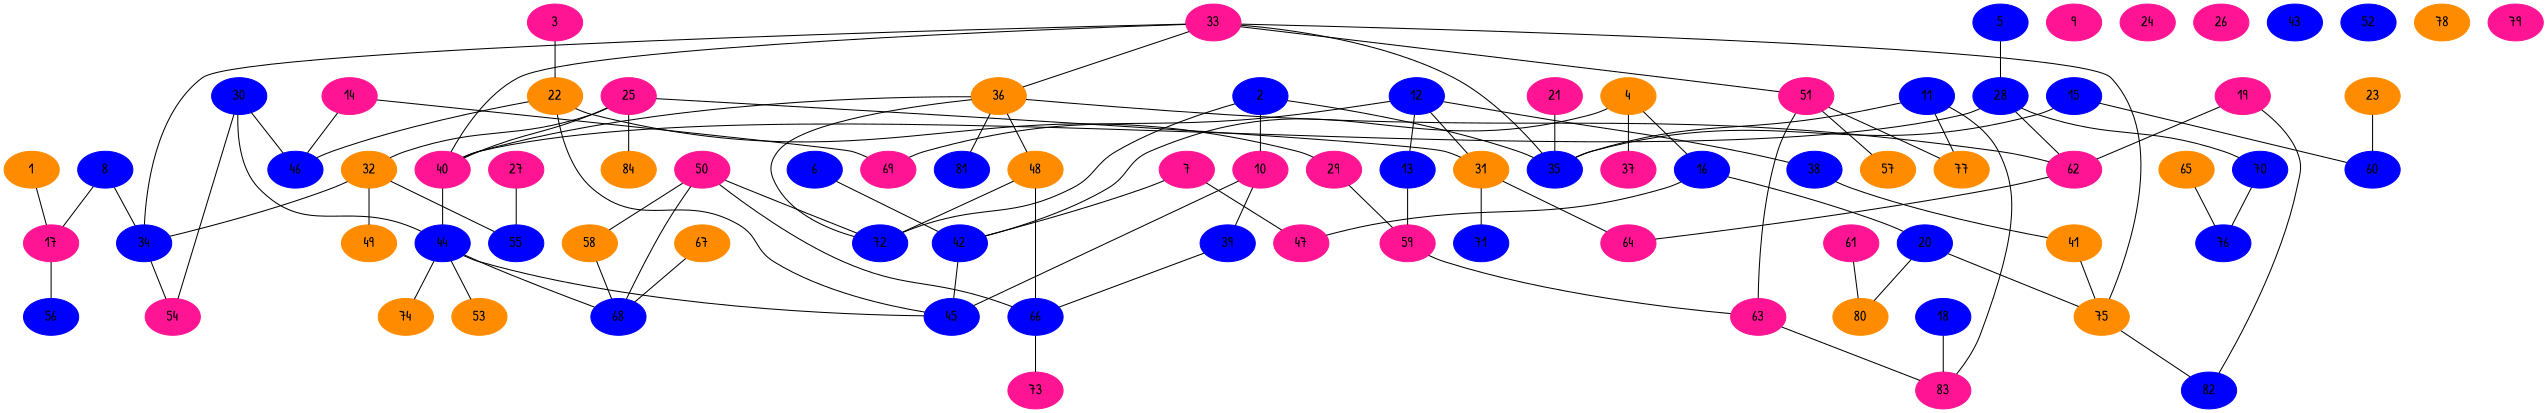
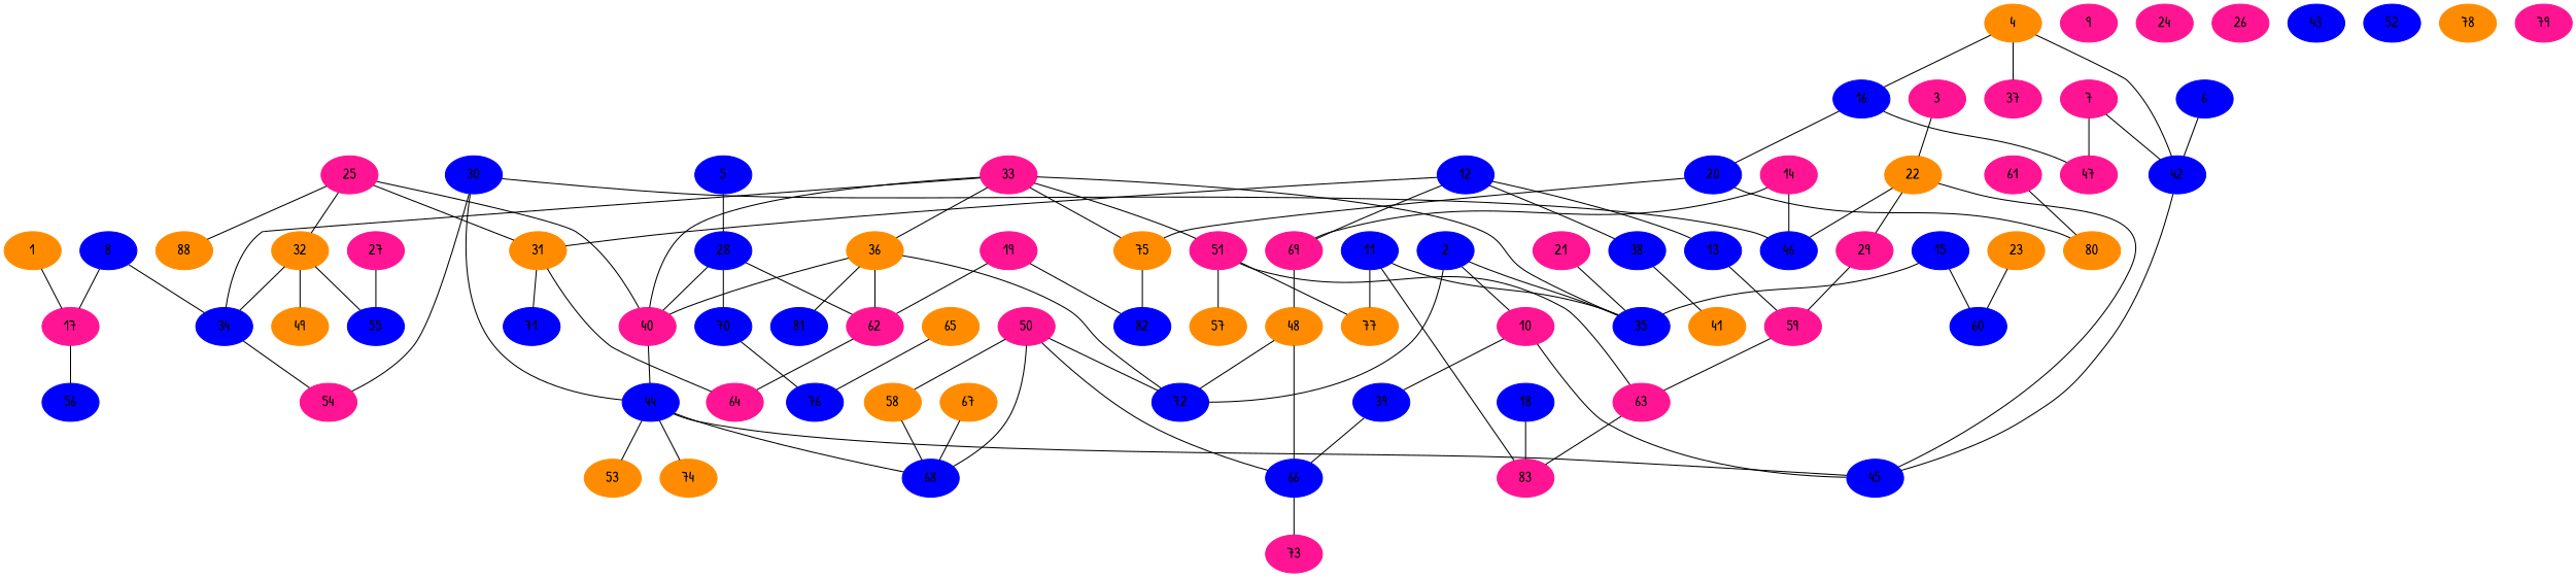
  graph {
    fontname="Patrick Hand"
    node [color=blue fontname="Patrick Hand" style=filled]
    edge [fontname="Patrick Hand"]
    1 [color=darkorange]
    17 [color=deeppink]
    56
    10 [color=deeppink]
    2
    35
    72
    39
    45
    3 [color=deeppink]
    22 [color=darkorange]
    46
    29 [color=deeppink]
    4 [color=darkorange]
    16
    37 [color=deeppink]
    42
    47 [color=deeppink]
    20
    5
    28
    62 [color=deeppink]
    40 [color=deeppink]
    70
    6
    7 [color=deeppink]
    8
    34
    54 [color=deeppink]
    9 [color=deeppink]
    66
    58 [color=darkorange]
    68
    11
    77 [color=darkorange]
    83 [color=deeppink]
    12
    13
    31 [color=darkorange]
    38
    69 [color=deeppink]
    59 [color=deeppink]
    71
    64 [color=deeppink]
    41 [color=darkorange]
    63 [color=deeppink]
    14 [color=deeppink]
    15
    60
    75 [color=darkorange]
    80 [color=darkorange]
    18
    19 [color=deeppink]
    82
    21 [color=deeppink]
    23 [color=darkorange]
    24 [color=deeppink]
    25 [color=deeppink]
    32 [color=darkorange]
-   84 [color=darkorange]
+   84 [color=darkorange label=88]
    55
    49 [color=darkorange]
    44
    26 [color=deeppink]
    27 [color=deeppink]
    76
    30
    53 [color=darkorange]
    74 [color=darkorange]
    33 [color=deeppink]
    36 [color=darkorange]
    51 [color=deeppink]
    48 [color=darkorange]
    81
    57 [color=darkorange]
    73 [color=deeppink]
    43
    50 [color=deeppink]
    52
    61 [color=deeppink]
    65 [color=darkorange]
    67 [color=darkorange]
    78 [color=darkorange]
    79 [color=deeppink]
    1 -- 17
    17 -- 56
    10 -- 39
    10 -- 45
    2 -- 10
    2 -- 35
    2 -- 72
    39 -- 66
    3 -- 22
    22 -- 45
    22 -- 46
    22 -- 29
    29 -- 59
    4 -- 16
    4 -- 37
    4 -- 42
    16 -- 47
    16 -- 20
    42 -- 45
    20 -- 75
    20 -- 80
    5 -- 28
    28 -- 62
    28 -- 40
    28 -- 70
    62 -- 64
    40 -- 44
    70 -- 76
    6 -- 42
    7 -- 42
    7 -- 47
    8 -- 17
    8 -- 34
    34 -- 54
    66 -- 73
    58 -- 68
    11 -- 35
    11 -- 77
    11 -- 83
    12 -- 13
    12 -- 31
    12 -- 38
    12 -- 69
    13 -- 59
    31 -- 71
    31 -- 64
    38 -- 41
    59 -- 63
-   41 -- 75
    63 -- 83
    14 -- 46
    14 -- 69
    15 -- 35
    15 -- 60
    75 -- 82
    18 -- 83
    19 -- 62
    19 -- 82
    21 -- 35
    23 -- 60
    25 -- 40
    25 -- 31
    25 -- 32
    25 -- 84
    32 -- 34
    32 -- 55
    32 -- 49
    44 -- 45
    44 -- 68
    44 -- 53
    44 -- 74
    27 -- 55
    30 -- 46
    30 -- 54
    30 -- 44
    33 -- 35
    33 -- 40
    33 -- 34
    33 -- 75
    33 -- 36
    33 -- 51
    36 -- 72
    36 -- 62
    36 -- 40
-   36 -- 48
+   69 -- 48
    36 -- 81
    51 -- 77
    51 -- 63
    51 -- 57
    48 -- 72
    48 -- 66
    50 -- 72
    50 -- 66
    50 -- 58
    50 -- 68
    61 -- 80
    65 -- 76
    67 -- 68
  }
